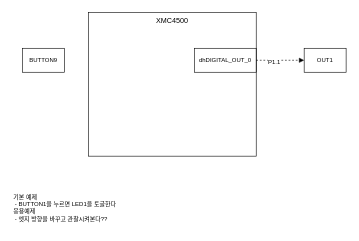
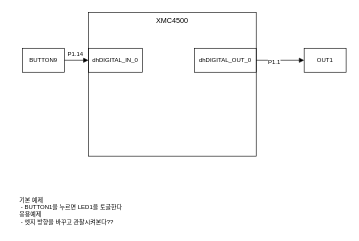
  <mxCell id="0" />
  <mxCell id="1" parent="0" />
  <mxCell id="2" value="XMC4500" style="whiteSpace=wrap;html=1;strokeColor=#000000;strokeWidth=1;fillColor=none;fontSize=12;align=center;verticalAlign=top;" parent="1" vertex="1"><mxGeometry x="147" y="20" width="280" height="240" as="geometry" /></mxCell>
  <mxCell id="3" value="dhDIGITAL_OUT_0" style="whiteSpace=wrap;html=1;strokeColor=#000000;strokeWidth=1;fillColor=none;fontSize=10;align=center;" parent="1" vertex="1"><mxGeometry x="324" y="80" width="103" height="40" as="geometry" /></mxCell>
  <mxCell id="4" value="OUT1" style="whiteSpace=wrap;html=1;strokeColor=#000000;strokeWidth=1;fillColor=none;fontSize=10;align=center;" parent="1" vertex="1"><mxGeometry x="507" y="80" width="70" height="40" as="geometry" /></mxCell>
- <mxCell id="5" value="" style="endArrow=block;html=1;strokeWidth=1;fontSize=10;exitX=1;exitY=0.5;entryX=0;entryY=0.5;endFill=1;dashed=1;" parent="1" source="3" target="4" edge="1"><mxGeometry x="509" y="335" width="50" height="50" as="geometry"><mxPoint x="135" y="-30" as="sourcePoint" /><mxPoint x="185" y="-80" as="targetPoint" /></mxGeometry></mxCell>
+ <mxCell id="5" value="" style="endArrow=block;html=1;strokeWidth=1;fontSize=10;exitX=1;exitY=0.5;entryX=0;entryY=0.5;endFill=1;" parent="1" source="3" target="4" edge="1"><mxGeometry x="509" y="335" width="50" height="50" as="geometry"><mxPoint x="135" y="-30" as="sourcePoint" /><mxPoint x="185" y="-80" as="targetPoint" /></mxGeometry></mxCell>
  <mxCell id="6" value="P1.1" style="text;html=1;resizable=0;points=[];align=center;verticalAlign=middle;labelBackgroundColor=#ffffff;fontSize=10;" parent="5" vertex="1" connectable="0"><mxGeometry relative="1" as="geometry"><mxPoint x="-11" y="1" as="offset" /></mxGeometry></mxCell>
+ <mxCell id="7" value="P1.14" style="edgeStyle=none;html=1;exitX=1;exitY=0.5;entryX=0;entryY=0.5;jettySize=auto;orthogonalLoop=1;strokeWidth=1;fontSize=10;endArrow=block;endFill=1;" parent="1" source="8" target="9" edge="1"><mxGeometry x="53" y="140" as="geometry"><mxPoint x="-2" y="-10" as="offset" /></mxGeometry></mxCell>
  <mxCell id="8" value="BUTTON9" style="whiteSpace=wrap;html=1;strokeColor=#000000;strokeWidth=1;fillColor=none;fontSize=10;align=center;" parent="1" vertex="1"><mxGeometry x="37" y="80" width="70" height="40" as="geometry" /></mxCell>
- <mxCell id="10" value="기본 예제&lt;div&gt;&amp;nbsp;- BUTTON1을 누르면 LED1을 토글한다&lt;/div&gt;&lt;div&gt;응용예제&lt;/div&gt;&lt;div&gt;&amp;nbsp;- 엣지 방향을 바꾸고 관찰시켜본다??&lt;/div&gt;&lt;div&gt;&lt;br&gt;&lt;/div&gt;" style="text;html=1;resizable=0;points=[];autosize=1;align=left;verticalAlign=top;spacingTop=-4;fontSize=10;" parent="1" vertex="1"><mxGeometry x="20" y="320" width="200" height="60" as="geometry" /></mxCell>
+ <mxCell id="9" value="dhDIGITAL_IN_0" style="whiteSpace=wrap;html=1;strokeColor=#000000;strokeWidth=1;fillColor=none;fontSize=10;align=center;" parent="1" vertex="1"><mxGeometry x="147" y="80" width="90" height="40" as="geometry" /></mxCell>
+ <mxCell id="10" value="기본 예제&lt;div&gt;&amp;nbsp;- BUTTON1을 누르면 LED1을 토글한다&lt;/div&gt;&lt;div&gt;응용예제&lt;/div&gt;&lt;div&gt;&amp;nbsp;- 엣지 방향을 바꾸고 관찰시켜본다??&lt;/div&gt;&lt;div&gt;&lt;br&gt;&lt;/div&gt;" style="text;html=1;resizable=0;points=[];autosize=1;align=left;verticalAlign=top;spacingTop=-4;fontSize=10;" parent="1" vertex="1"><mxGeometry x="30" y="325" width="200" height="60" as="geometry" /></mxCell>
